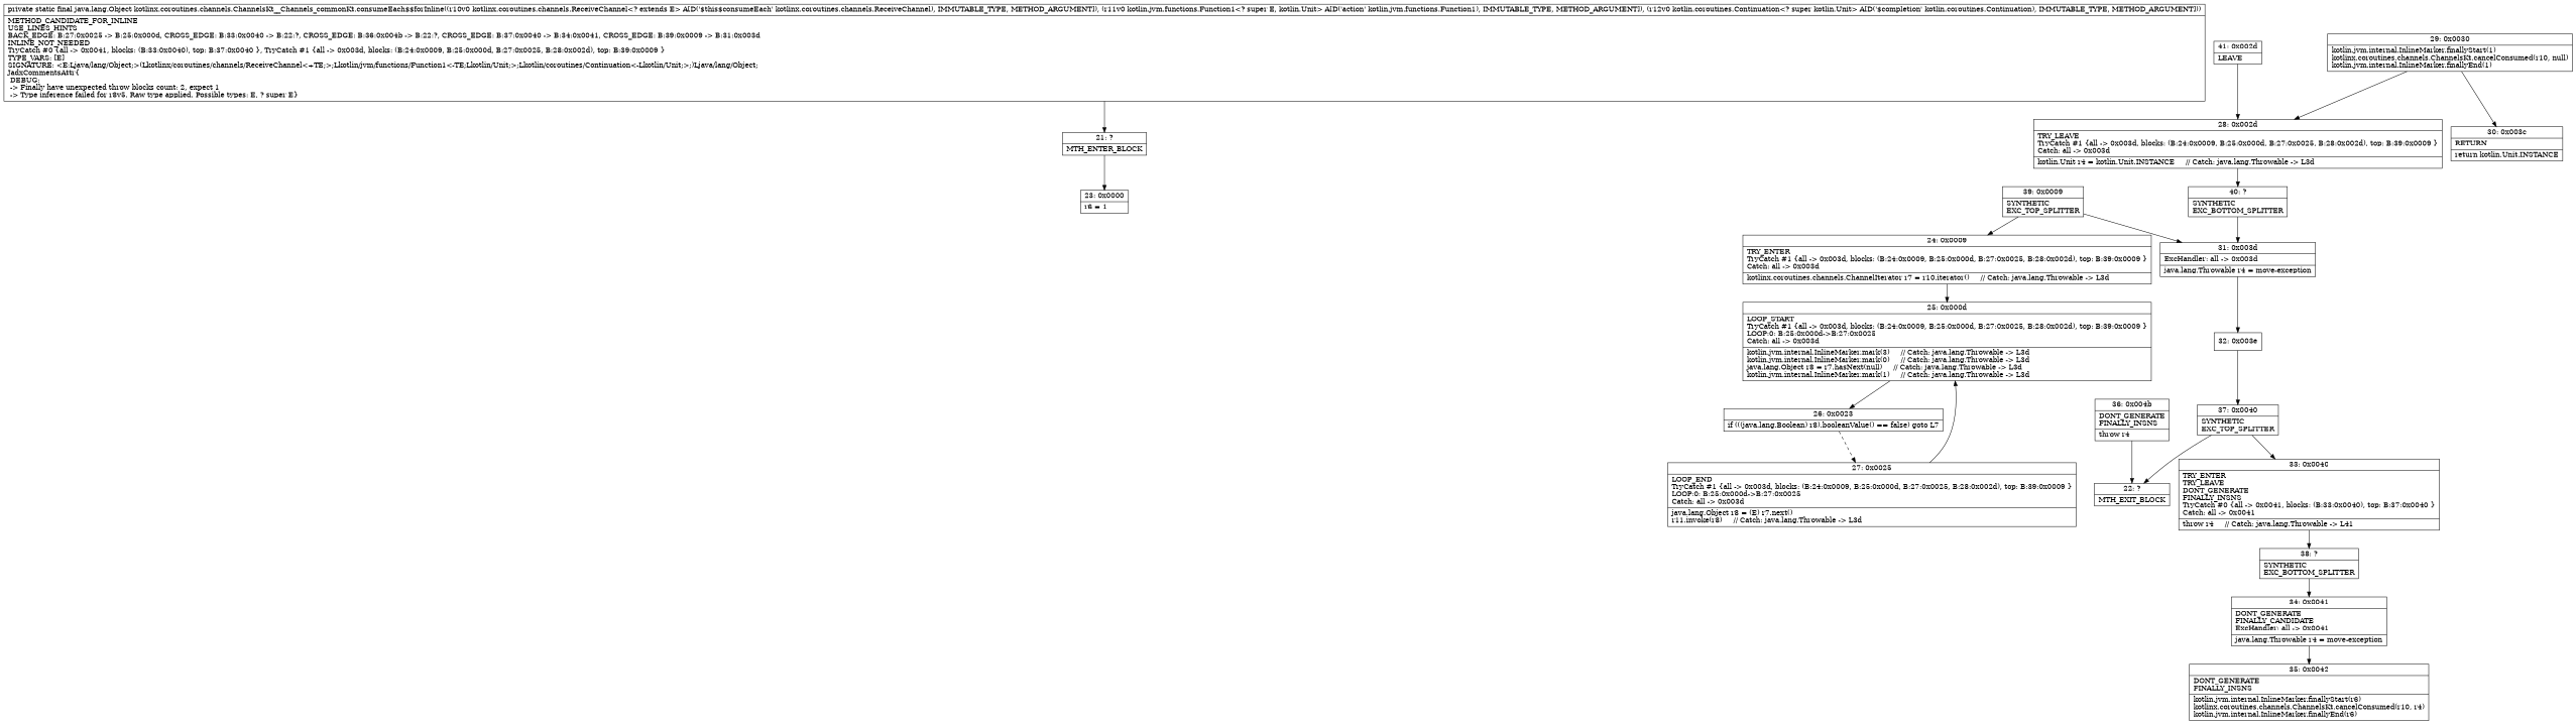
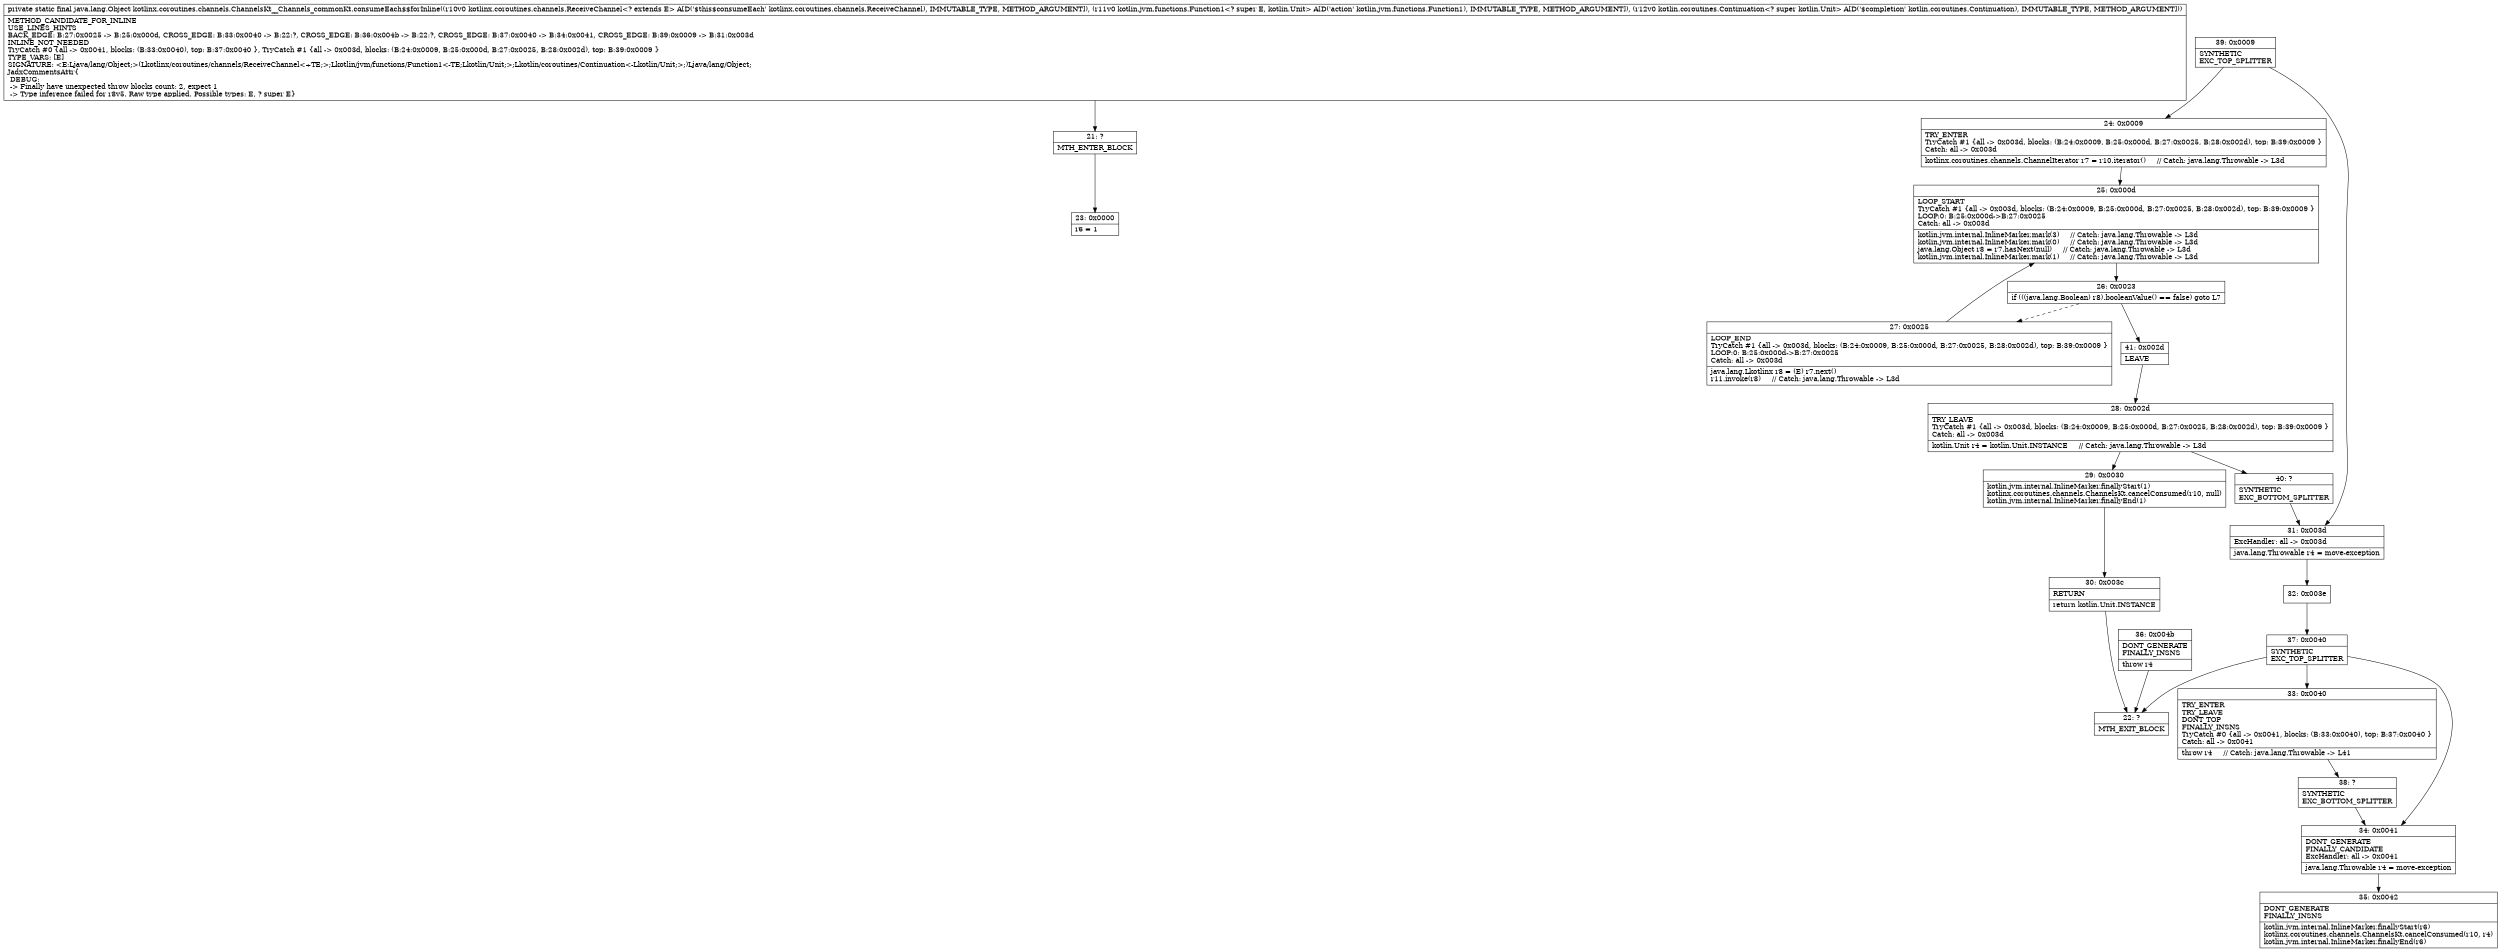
  digraph {
    node [shape=record]
    n1 [label="{21\:\ ?|MTH_ENTER_BLOCK\l}"]
    n2 [label="{23\:\ 0x0000|r6 = 1\l}"]
    n3 [label="{39\:\ 0x0009|SYNTHETIC\lEXC_TOP_SPLITTER\l}"]
    n4 [label="{24\:\ 0x0009|TRY_ENTER\lTryCatch #1 \{all \-\> 0x003d, blocks: (B:24:0x0009, B:25:0x000d, B:27:0x0025, B:28:0x002d), top: B:39:0x0009 \}\lCatch: all \-\> 0x003d\l|kotlinx.coroutines.channels.ChannelIterator r7 = r10.iterator()     \/\/ Catch: java.lang.Throwable \-\> L3d\l}"]
    n5 [label="{31\:\ 0x003d|ExcHandler: all \-\> 0x003d\l|java.lang.Throwable r4 = move\-exception\l}"]
    n6 [label="{25\:\ 0x000d|LOOP_START\lTryCatch #1 \{all \-\> 0x003d, blocks: (B:24:0x0009, B:25:0x000d, B:27:0x0025, B:28:0x002d), top: B:39:0x0009 \}\lLOOP:0: B:25:0x000d\-\>B:27:0x0025\lCatch: all \-\> 0x003d\l|kotlin.jvm.internal.InlineMarker.mark(3)     \/\/ Catch: java.lang.Throwable \-\> L3d\lkotlin.jvm.internal.InlineMarker.mark(0)     \/\/ Catch: java.lang.Throwable \-\> L3d\ljava.lang.Object r8 = r7.hasNext(null)     \/\/ Catch: java.lang.Throwable \-\> L3d\lkotlin.jvm.internal.InlineMarker.mark(1)     \/\/ Catch: java.lang.Throwable \-\> L3d\l}"]
    n7 [label="{32\:\ 0x003e}"]
    n8 [label="{26\:\ 0x0023|if (((java.lang.Boolean) r8).booleanValue() == false) goto L7\l}"]
-   n9 [label="{27\:\ 0x0025|LOOP_END\lTryCatch #1 \{all \-\> 0x003d, blocks: (B:24:0x0009, B:25:0x000d, B:27:0x0025, B:28:0x002d), top: B:39:0x0009 \}\lLOOP:0: B:25:0x000d\-\>B:27:0x0025\lCatch: all \-\> 0x003d\l|java.lang.Object r8 = (E) r7.next()\lr11.invoke(r8)     \/\/ Catch: java.lang.Throwable \-\> L3d\l}"]
+   n9 [label="{27\:\ 0x0025|LOOP_END\lTryCatch #1 \{all \-\> 0x003d, blocks: (B:24:0x0009, B:25:0x000d, B:27:0x0025, B:28:0x002d), top: B:39:0x0009 \}\lLOOP:0: B:25:0x000d\-\>B:27:0x0025\lCatch: all \-\> 0x003d\l|java.lang.Lkotlinx r8 = (E) r7.next()\lr11.invoke(r8)     \/\/ Catch: java.lang.Throwable \-\> L3d\l}"]
    n10 [label="{41\:\ 0x002d|LEAVE\l}"]
    n11 [label="{28\:\ 0x002d|TRY_LEAVE\lTryCatch #1 \{all \-\> 0x003d, blocks: (B:24:0x0009, B:25:0x000d, B:27:0x0025, B:28:0x002d), top: B:39:0x0009 \}\lCatch: all \-\> 0x003d\l|kotlin.Unit r4 = kotlin.Unit.INSTANCE     \/\/ Catch: java.lang.Throwable \-\> L3d\l}"]
    n12 [label="{29\:\ 0x0030|kotlin.jvm.internal.InlineMarker.finallyStart(1)\lkotlinx.coroutines.channels.ChannelsKt.cancelConsumed(r10, null)\lkotlin.jvm.internal.InlineMarker.finallyEnd(1)\l}"]
    n13 [label="{40\:\ ?|SYNTHETIC\lEXC_BOTTOM_SPLITTER\l}"]
    n14 [label="{30\:\ 0x003c|RETURN\l|return kotlin.Unit.INSTANCE\l}"]
    n15 [label="{22\:\ ?|MTH_EXIT_BLOCK\l}"]
    n16 [label="{37\:\ 0x0040|SYNTHETIC\lEXC_TOP_SPLITTER\l}"]
-   n17 [label="{33\:\ 0x0040|TRY_ENTER\lTRY_LEAVE\lDONT_GENERATE\lFINALLY_INSNS\lTryCatch #0 \{all \-\> 0x0041, blocks: (B:33:0x0040), top: B:37:0x0040 \}\lCatch: all \-\> 0x0041\l|throw r4     \/\/ Catch: java.lang.Throwable \-\> L41\l}"]
+   n17 [label="{33\:\ 0x0040|TRY_ENTER\lTRY_LEAVE\lDONT_TOP\lFINALLY_INSNS\lTryCatch #0 \{all \-\> 0x0041, blocks: (B:33:0x0040), top: B:37:0x0040 \}\lCatch: all \-\> 0x0041\l|throw r4     \/\/ Catch: java.lang.Throwable \-\> L41\l}"]
    n18 [label="{34\:\ 0x0041|DONT_GENERATE\lFINALLY_CANDIDATE\lExcHandler: all \-\> 0x0041\l|java.lang.Throwable r4 = move\-exception\l}"]
    n19 [label="{38\:\ ?|SYNTHETIC\lEXC_BOTTOM_SPLITTER\l}"]
    n20 [label="{35\:\ 0x0042|DONT_GENERATE\lFINALLY_INSNS\l|kotlin.jvm.internal.InlineMarker.finallyStart(r6)\lkotlinx.coroutines.channels.ChannelsKt.cancelConsumed(r10, r4)\lkotlin.jvm.internal.InlineMarker.finallyEnd(r6)\l}"]
    n21 [label="{36\:\ 0x004b|DONT_GENERATE\lFINALLY_INSNS\l|throw r4\l}"]
    n22 [label="{private static final java.lang.Object kotlinx.coroutines.channels.ChannelsKt__Channels_commonKt.consumeEach$$forInline((r10v0 kotlinx.coroutines.channels.ReceiveChannel\<? extends E\> A[D('$this$consumeEach' kotlinx.coroutines.channels.ReceiveChannel), IMMUTABLE_TYPE, METHOD_ARGUMENT]), (r11v0 kotlin.jvm.functions.Function1\<? super E, kotlin.Unit\> A[D('action' kotlin.jvm.functions.Function1), IMMUTABLE_TYPE, METHOD_ARGUMENT]), (r12v0 kotlin.coroutines.Continuation\<? super kotlin.Unit\> A[D('$completion' kotlin.coroutines.Continuation), IMMUTABLE_TYPE, METHOD_ARGUMENT]))  | METHOD_CANDIDATE_FOR_INLINE\lUSE_LINES_HINTS\lBACK_EDGE: B:27:0x0025 \-\> B:25:0x000d, CROSS_EDGE: B:33:0x0040 \-\> B:22:?, CROSS_EDGE: B:36:0x004b \-\> B:22:?, CROSS_EDGE: B:37:0x0040 \-\> B:34:0x0041, CROSS_EDGE: B:39:0x0009 \-\> B:31:0x003d\lINLINE_NOT_NEEDED\lTryCatch #0 \{all \-\> 0x0041, blocks: (B:33:0x0040), top: B:37:0x0040 \}, TryCatch #1 \{all \-\> 0x003d, blocks: (B:24:0x0009, B:25:0x000d, B:27:0x0025, B:28:0x002d), top: B:39:0x0009 \}\lTYPE_VARS: [E]\lSIGNATURE: \<E:Ljava\/lang\/Object;\>(Lkotlinx\/coroutines\/channels\/ReceiveChannel\<+TE;\>;Lkotlin\/jvm\/functions\/Function1\<\-TE;Lkotlin\/Unit;\>;Lkotlin\/coroutines\/Continuation\<\-Lkotlin\/Unit;\>;)Ljava\/lang\/Object;\lJadxCommentsAttr\{\l DEBUG: \l \-\> Finally have unexpected throw blocks count: 2, expect 1\l \-\> Type inference failed for r8v5. Raw type applied. Possible types: E, ? super E\}\l}"]
    n1 -> n2
    n3 -> n4
    n3 -> n5
    n4 -> n6
    n5 -> n7
    n6 -> n8
    n7 -> n16
    n8 -> n9 [style=dashed]
+   n8 -> n10
    n9 -> n6
    n10 -> n11
-   n12 -> n11
+   n11 -> n12
    n11 -> n13
    n12 -> n14
    n13 -> n5
+   n14 -> n15
    n16 -> n15
    n16 -> n17
+   n16 -> n18
    n17 -> n19
    n18 -> n20
    n19 -> n18
    n21 -> n15
    n22 -> n1
  }
